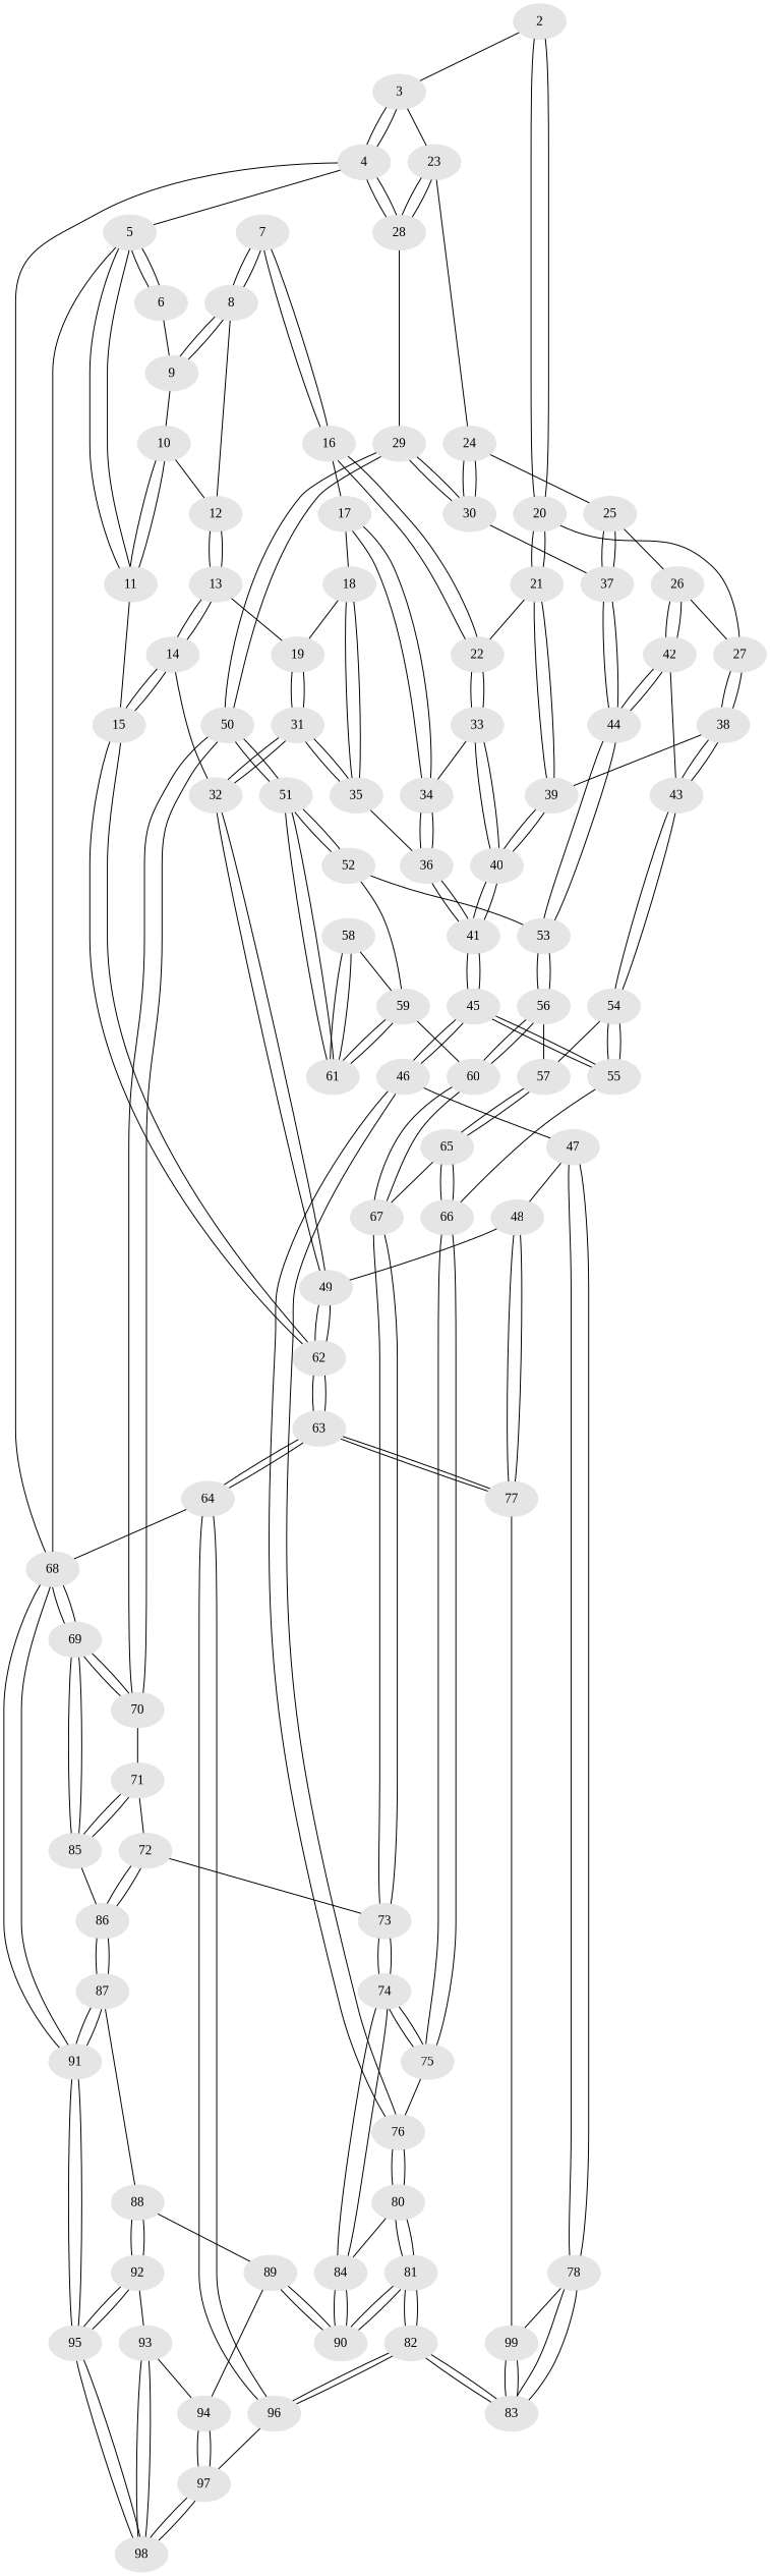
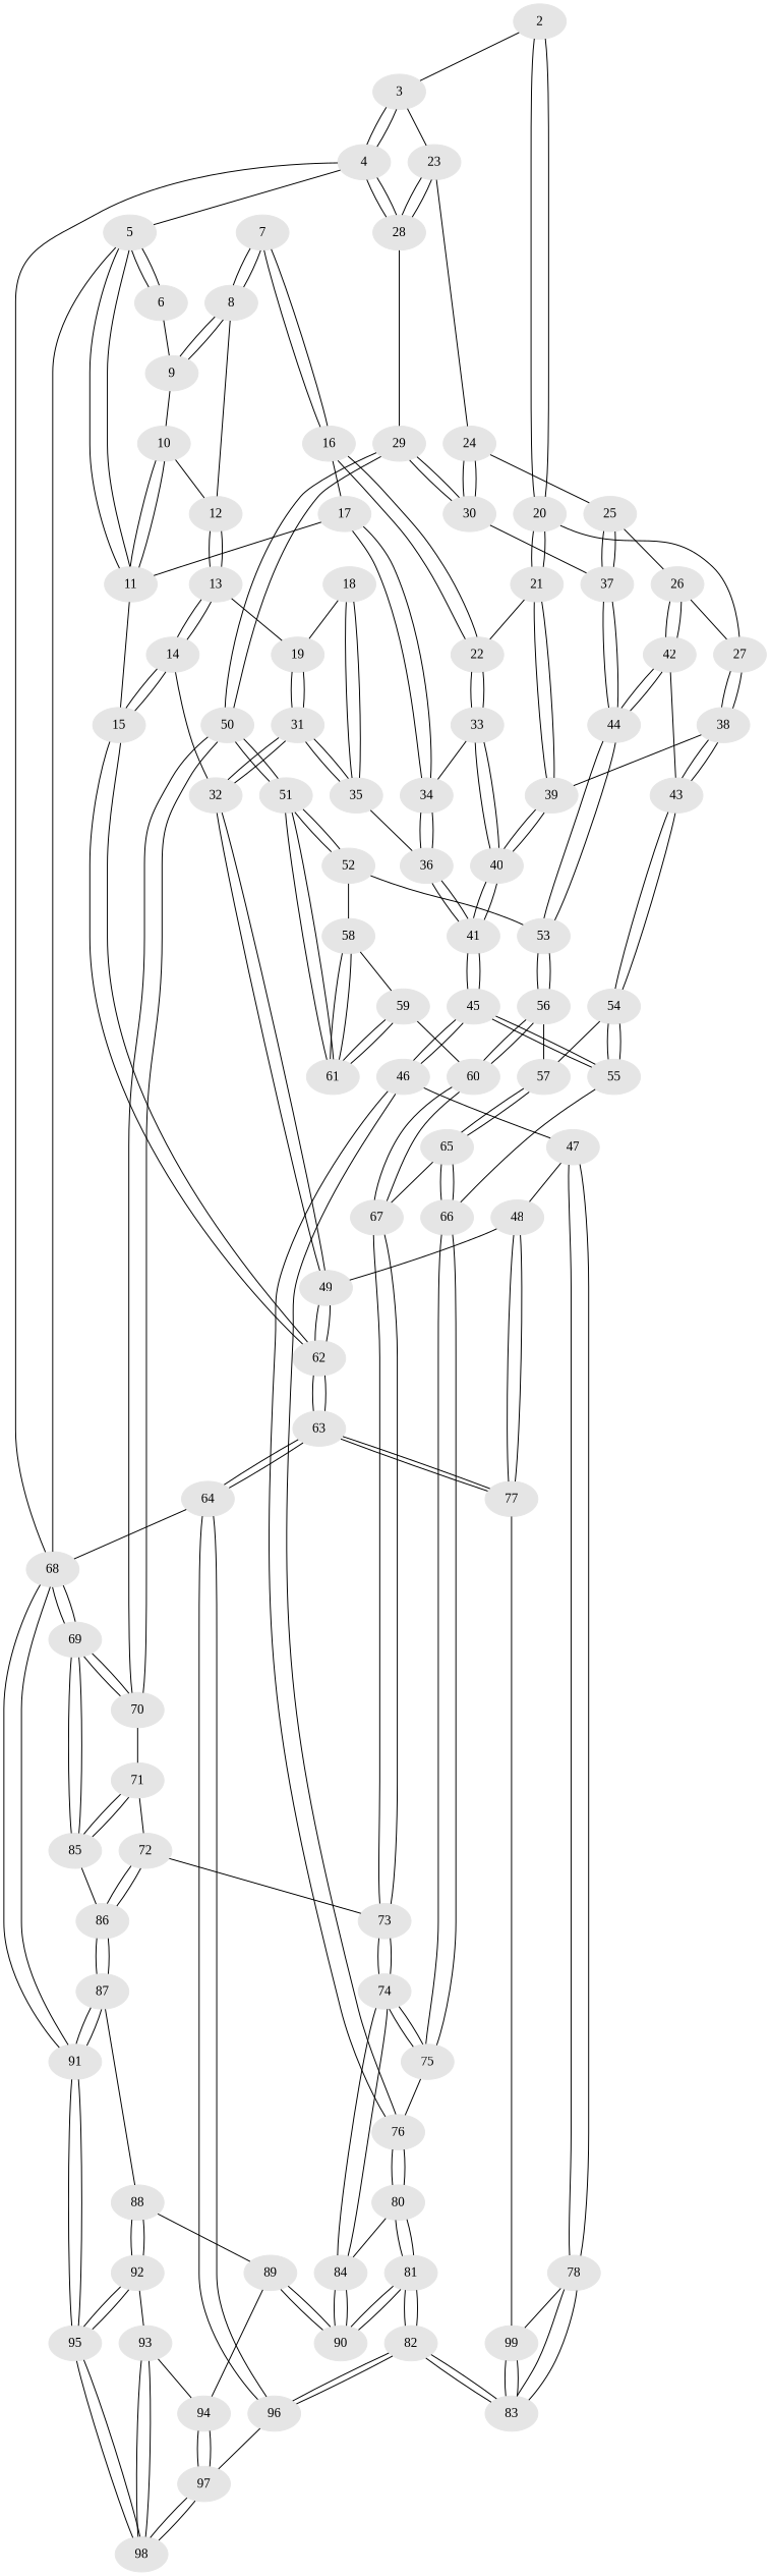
  graph {
    fontname="Liberation Serif"
    node [color=gray90 fontname="Liberation Serif" style=filled]
    edge [fontname="Liberation Serif"]
    2
    3
    20
    7
    8
    16
    4
    23
    21
    27
    5
    28
    68
    24
    6
    11
    29
    69
    91
    9
    15
    64
    96
    10
    12
    17
    22
    13
    62
    14
    19
    32
    31
    49
    63
    18
    34
    33
    35
    36
    39
    38
    40
    25
    30
    26
    37
    42
    44
    43
    50
    51
    70
    41
    45
    53
    54
    46
    55
    57
    56
    47
    76
    66
    48
    78
    80
    77
    n69 [label=99]
    83
    52
    61
    71
    58
    59
    60
    65
    75
    67
    73
    97
    74
    85
    95
    86
    72
    87
    84
    90
    81
    82
    88
    89
    92
    94
    93
    98
    2 -- 3
    2 -- 20
    2 -- 20
    3 -- 4
    3 -- 4
    3 -- 23
    20 -- 21
    20 -- 21
    20 -- 27
    7 -- 8
    7 -- 8
    7 -- 16
    7 -- 16
    8 -- 9
    8 -- 9
    8 -- 12
    16 -- 17
    16 -- 22
    16 -- 22
    4 -- 5
    4 -- 28
    4 -- 28
    4 -- 68
    23 -- 28
    23 -- 28
    23 -- 24
    21 -- 22
    21 -- 39
    21 -- 39
    27 -- 38
    27 -- 38
    5 -- 68
    5 -- 6
    5 -- 6
    5 -- 11
    5 -- 11
    28 -- 29
    68 -- 69
    68 -- 69
    68 -- 91
    68 -- 91
    24 -- 25
    24 -- 30
    24 -- 30
    6 -- 9
    11 -- 15
    29 -- 30
    29 -- 30
    29 -- 50
    29 -- 50
    69 -- 70
    69 -- 70
    69 -- 85
    69 -- 85
    91 -- 95
    91 -- 95
    9 -- 10
    15 -- 62
    15 -- 62
    64 -- 68
    64 -- 96
    64 -- 96
    96 -- 97
    10 -- 11
    10 -- 11
    10 -- 12
    12 -- 13
    12 -- 13
-   17 -- 18
+   17 -- 11
    17 -- 34
    17 -- 34
    22 -- 33
    22 -- 33
    13 -- 14
    13 -- 14
    13 -- 19
    62 -- 63
    62 -- 63
    14 -- 15
    14 -- 15
    14 -- 32
    19 -- 31
    19 -- 31
    32 -- 49
    32 -- 49
    31 -- 32
    31 -- 32
    31 -- 35
    31 -- 35
    49 -- 62
    49 -- 62
    63 -- 64
    63 -- 64
    63 -- 77
    63 -- 77
    18 -- 19
    18 -- 35
    18 -- 35
    34 -- 36
    34 -- 36
    33 -- 34
    33 -- 40
    33 -- 40
    35 -- 36
    36 -- 41
    36 -- 41
    39 -- 40
    39 -- 40
    38 -- 39
    38 -- 43
    38 -- 43
    40 -- 41
    40 -- 41
    25 -- 26
    25 -- 37
    25 -- 37
    30 -- 37
    26 -- 27
    26 -- 42
    26 -- 42
    37 -- 44
    37 -- 44
    42 -- 44
    42 -- 44
    42 -- 43
    44 -- 53
    44 -- 53
    43 -- 54
    43 -- 54
    50 -- 51
    50 -- 51
    50 -- 70
    50 -- 70
    51 -- 52
    51 -- 52
    51 -- 61
    51 -- 61
    70 -- 71
    41 -- 45
    41 -- 45
    45 -- 46
    45 -- 46
    45 -- 55
    45 -- 55
    53 -- 56
    53 -- 56
    54 -- 55
    54 -- 55
    54 -- 57
    46 -- 47
    46 -- 76
    46 -- 76
    55 -- 66
    57 -- 65
    57 -- 65
    56 -- 57
    56 -- 60
    56 -- 60
    47 -- 48
    47 -- 78
    47 -- 78
    76 -- 80
    76 -- 80
    66 -- 75
    66 -- 75
    48 -- 49
    48 -- 77
    48 -- 77
    78 -- n69
    78 -- 83
    78 -- 83
    80 -- 84
    80 -- 81
    80 -- 81
    77 -- n69
    n69 -- 83
    n69 -- 83
    52 -- 53
-   52 -- 59
+   52 -- 58
    71 -- 85
    71 -- 85
    71 -- 72
    58 -- 61
    58 -- 61
    58 -- 59
    59 -- 61
    59 -- 61
    59 -- 60
    60 -- 67
    60 -- 67
    65 -- 66
    65 -- 66
    65 -- 67
    75 -- 76
    67 -- 73
    67 -- 73
    73 -- 74
    73 -- 74
    97 -- 98
    97 -- 98
    74 -- 75
    74 -- 75
    74 -- 84
    74 -- 84
    85 -- 86
    95 -- 98
    95 -- 98
    86 -- 87
    86 -- 87
    72 -- 73
    72 -- 86
    72 -- 86
    87 -- 91
    87 -- 91
    87 -- 88
    84 -- 90
    84 -- 90
    81 -- 90
    81 -- 90
    81 -- 82
    81 -- 82
    82 -- 96
    82 -- 96
    82 -- 83
    82 -- 83
    88 -- 89
    88 -- 92
    88 -- 92
    89 -- 90
    89 -- 90
    89 -- 94
    92 -- 95
    92 -- 95
    92 -- 93
    94 -- 97
    94 -- 97
    93 -- 94
    93 -- 98
    93 -- 98
  }
